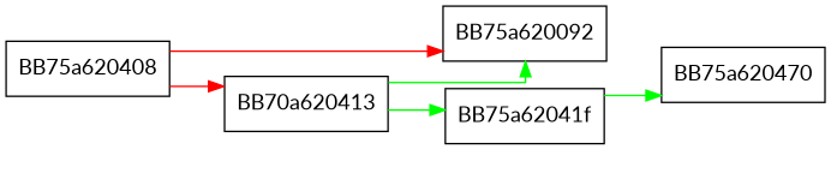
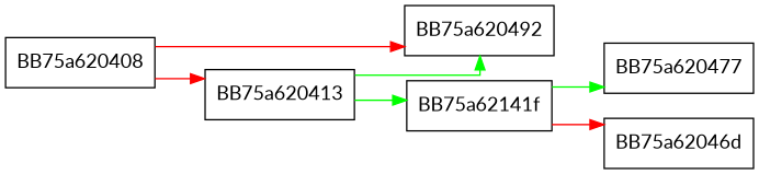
  digraph {
    fontname=Lato
    rankdir=LR
    splines=ortho
    node [fontname=Lato shape=box]
    edge [color=red fontname=Lato]
    BB75a620408
-   BB75a620492 [label=BB75a620092]
-   BB75a620413 [label=BB70a620413]
-   BB75a62041f
-   BB75a620470
+   BB75a620492
+   BB75a620413
+   BB75a62041f [label=BB75a62141f]
+   BB75a620470 [label=BB75a620477]
+   BB75a62046d
    BB75a620408 -> BB75a620492
    BB75a620408 -> BB75a620413
    BB75a620413 -> BB75a620492 [color=green]
    BB75a620413 -> BB75a62041f [color=green]
    BB75a62041f -> BB75a620470 [color=green]
+   BB75a62041f -> BB75a62046d
  }
